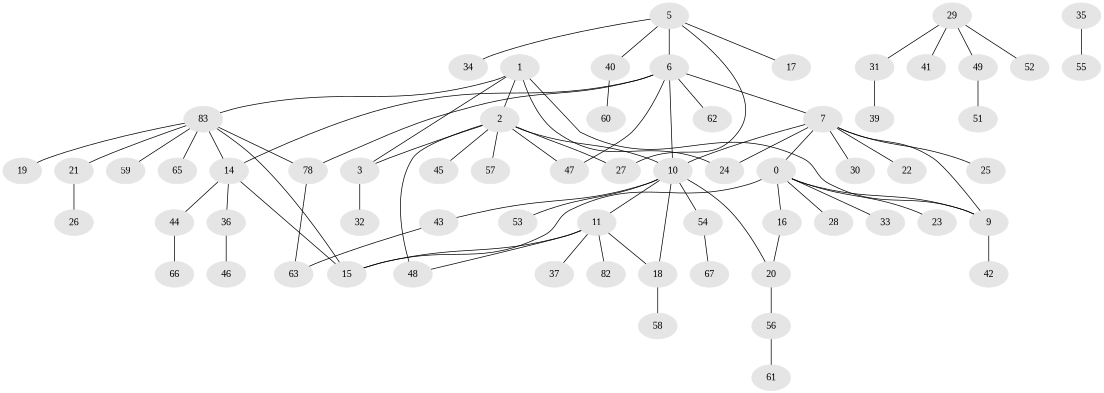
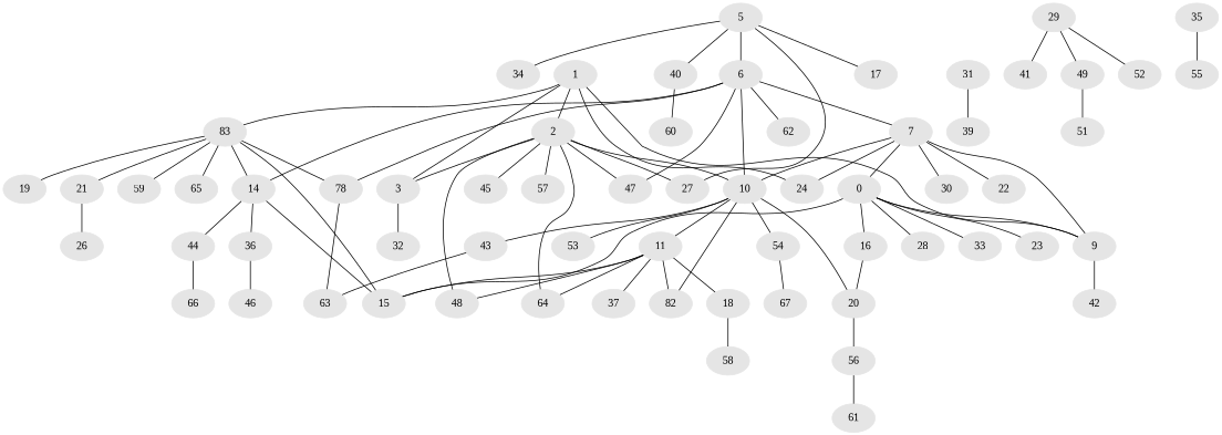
  graph {
    fontname="Liberation Serif"
    node [color=gray90 fontname="Liberation Serif" style=filled]
    edge [fontname="Liberation Serif"]
    1
    2
    3
    9
    n5 [label=83]
    24
    10
    27
    45
    47
    48
    57
+   64
    32
    42
    14
    n17 [label=78]
    15
    19
    21
    59
    65
    11
    n24 [label=82]
    20
    43
    53
    54
    5
    6
    17
    34
    40
    7
    62
    29
    31
    41
    49
    52
    60
    n42 [label=0]
    22
-   25
    30
    36
    44
    35
    55
    63
    16
    23
    28
    33
    18
    37
    56
    67
    58
    26
    46
    66
    61
    39
    51
    1 -- 2
    1 -- 3
    1 -- 9
    1 -- n5
    1 -- 24
    2 -- 3
    2 -- 10
    2 -- 27
    2 -- 45
    2 -- 47
    2 -- 48
    2 -- 57
+   2 -- 64
    3 -- 32
    9 -- 42
    n5 -- 14
    n5 -- n17
    n5 -- 15
    n5 -- 19
    n5 -- 21
    n5 -- 59
    n5 -- 65
    10 -- 11
-   10 -- 18
+   10 -- n24
    10 -- 20
    10 -- 43
    10 -- 53
    10 -- 54
    14 -- 15
    14 -- 36
    14 -- 44
    n17 -- 63
    21 -- 26
    11 -- 48
+   11 -- 64
    11 -- 15
    11 -- n24
    11 -- 18
    11 -- 37
    20 -- 56
    43 -- 63
    54 -- 67
    5 -- 27
    5 -- 6
    5 -- 17
    5 -- 34
    5 -- 40
    6 -- 10
    6 -- 47
    6 -- 14
    6 -- n17
    6 -- 7
    6 -- 62
    40 -- 60
    7 -- 9
    7 -- 24
    7 -- 10
    7 -- n42
    7 -- 22
-   7 -- 25
    7 -- 30
-   29 -- 31
    29 -- 41
    29 -- 49
    29 -- 52
    31 -- 39
    49 -- 51
    n42 -- 9
    n42 -- 15
    n42 -- 16
    n42 -- 23
    n42 -- 28
    n42 -- 33
    36 -- 46
    44 -- 66
    35 -- 55
    16 -- 20
    18 -- 58
    56 -- 61
  }
